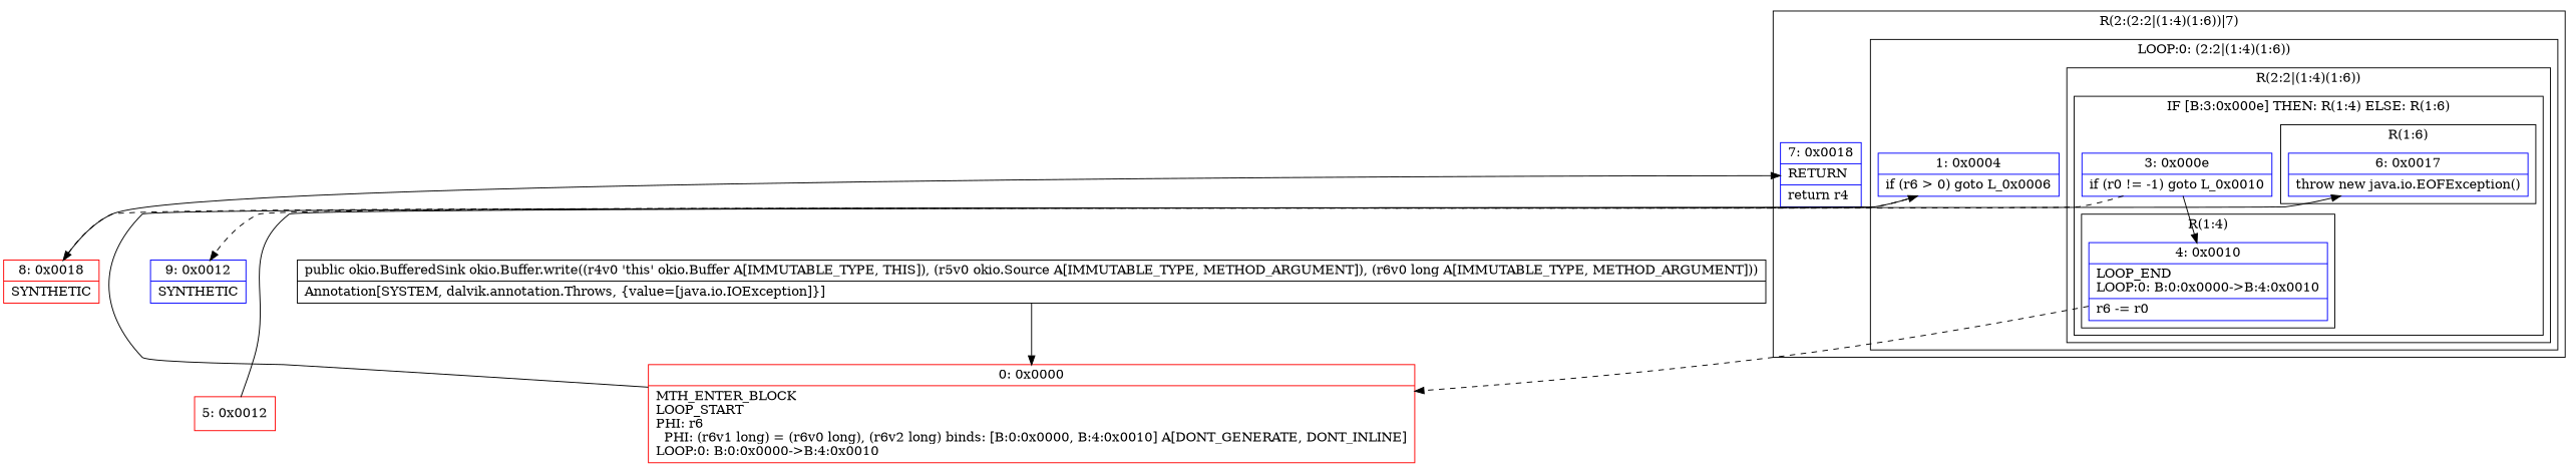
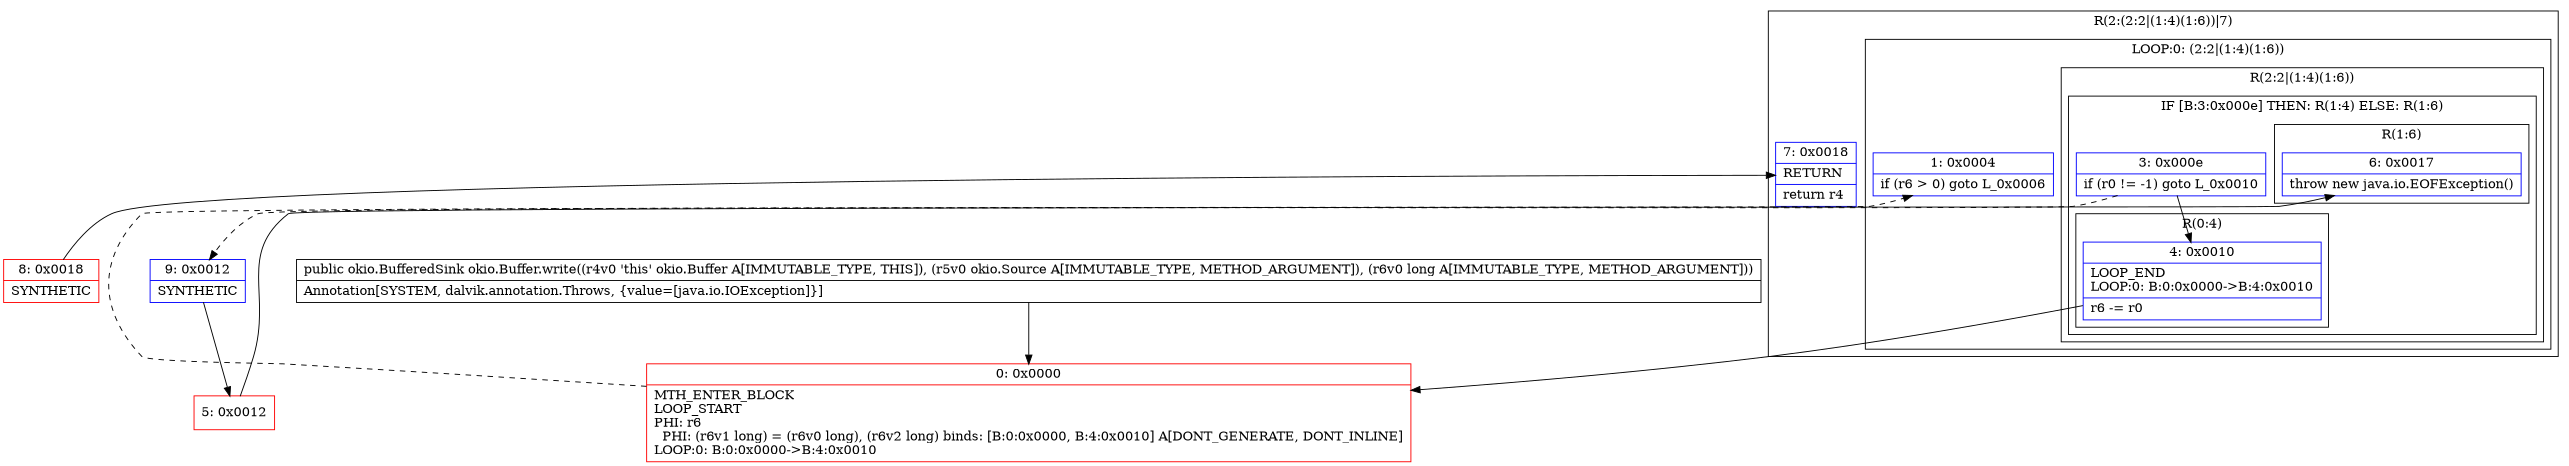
  digraph {
    node [color=blue shape=record]
    n1 [label="{4\:\ 0x0010|LOOP_END\lLOOP:0: B:0:0x0000\-\>B:4:0x0010\l|r6 \-= r0\l}"]
    n2 [label="{6\:\ 0x0017|throw new java.io.EOFException()\l}"]
    n3 [label="{3\:\ 0x000e|if (r0 != \-1) goto L_0x0010\l}"]
    n4 [label="{1\:\ 0x0004|if (r6 \> 0) goto L_0x0006\l}"]
    n5 [label="{7\:\ 0x0018|RETURN\l|return r4\l}"]
    n6 [color=red label="{0\:\ 0x0000|MTH_ENTER_BLOCK\lLOOP_START\lPHI: r6 \l  PHI: (r6v1 long) = (r6v0 long), (r6v2 long) binds: [B:0:0x0000, B:4:0x0010] A[DONT_GENERATE, DONT_INLINE]\lLOOP:0: B:0:0x0000\-\>B:4:0x0010\l}"]
    n7 [label="{9\:\ 0x0012|SYNTHETIC\l}"]
    n8 [color=red label="{8\:\ 0x0018|SYNTHETIC\l}"]
    n9 [color=red label="{5\:\ 0x0012}"]
    n10 [label="{public okio.BufferedSink okio.Buffer.write((r4v0 'this' okio.Buffer A[IMMUTABLE_TYPE, THIS]), (r5v0 okio.Source A[IMMUTABLE_TYPE, METHOD_ARGUMENT]), (r6v0 long A[IMMUTABLE_TYPE, METHOD_ARGUMENT]))  | Annotation[SYSTEM, dalvik.annotation.Throws, \{value=[java.io.IOException]\}]\l}" color=""]
    subgraph cluster_1 {
      label="R(2:(2:2|(1:4)(1:6))|7)"
      n5
      subgraph cluster_2 {
        label="LOOP:0: (2:2|(1:4)(1:6))"
        n4
        subgraph cluster_3 {
          label="R(2:2|(1:4)(1:6))"
          subgraph cluster_4 {
            label="IF [B:3:0x000e] THEN: R(1:4) ELSE: R(1:6)"
            n3
            subgraph cluster_5 {
-             label="R(1:4)"
+             label="R(0:4)"
              n1
            }
            subgraph cluster_6 {
              label="R(1:6)"
              n2
            }
          }
        }
      }
    }
-   n1 -> n6 [style=dashed]
+   n1 -> n6
    n3 -> n1
    n3 -> n7 [style=dashed]
-   n4 -> n8 [style=dashed]
-   n6 -> n4
+   n6 -> n4 [style=dashed]
+   n7 -> n9
    n8 -> n5
    n9 -> n2
    n10 -> n6
  }
